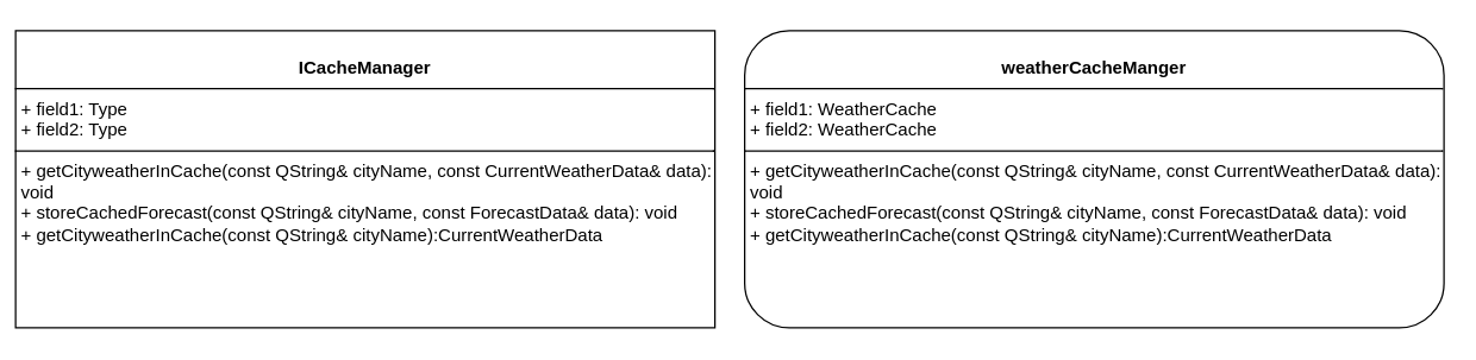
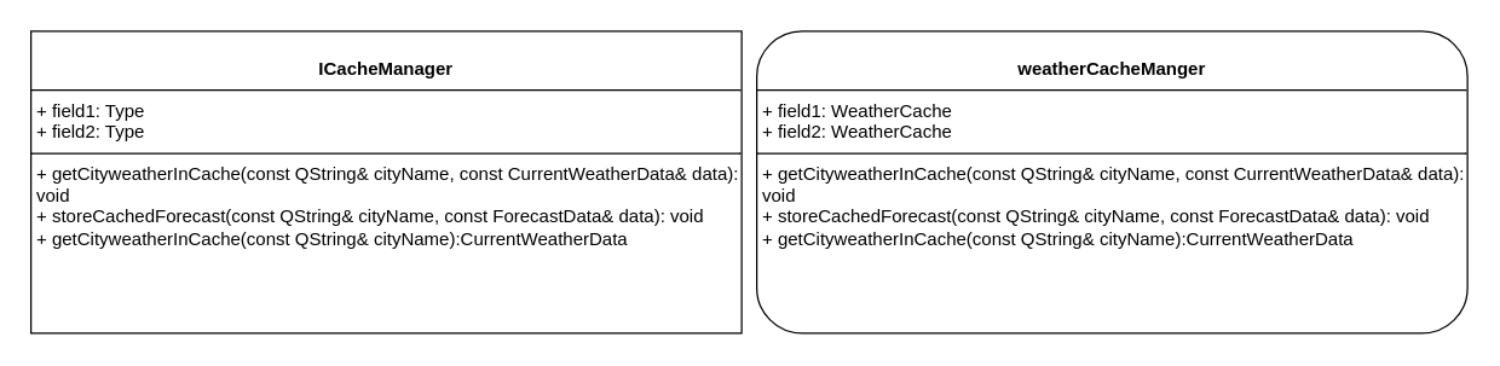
  <mxCell id="0" />
  <mxCell id="1" parent="0" />
- <mxCell id="2" value="&lt;p style=&quot;margin: 4px 0px 0px; text-align: center;&quot;&gt;&lt;br&gt;&lt;b&gt;ICacheManager&lt;/b&gt;&lt;/p&gt;&lt;hr size=&quot;1&quot; style=&quot;border-style:solid;&quot;&gt;&lt;p style=&quot;margin:0px;margin-left:4px;&quot;&gt;+ field1: Type&lt;br&gt;+ field2: Type&lt;/p&gt;&lt;hr size=&quot;1&quot; style=&quot;border-style:solid;&quot;&gt;&lt;p style=&quot;margin:0px;margin-left:4px;&quot;&gt;+ getCityweatherInCache(const QString&amp;amp; cityName, const CurrentWeatherData&amp;amp; data): void&lt;br&gt;+ storeCachedForecast(const QString&amp;amp; cityName, const ForecastData&amp;amp; data): void&lt;/p&gt;&lt;p style=&quot;margin:0px;margin-left:4px;&quot;&gt;+&amp;nbsp;getCityweatherInCache(const QString&amp;amp; cityName):CurrentWeatherData&lt;/p&gt;" style="verticalAlign=top;align=left;overflow=fill;html=1;whiteSpace=wrap;" parent="1" vertex="1"><mxGeometry x="10" y="20" width="470" height="200" as="geometry" /></mxCell>
+ <mxCell id="2" value="&lt;p style=&quot;margin: 4px 0px 0px; text-align: center;&quot;&gt;&lt;br&gt;&lt;b&gt;ICacheManager&lt;/b&gt;&lt;/p&gt;&lt;hr size=&quot;1&quot; style=&quot;border-style:solid;&quot;&gt;&lt;p style=&quot;margin:0px;margin-left:4px;&quot;&gt;+ field1: Type&lt;br&gt;+ field2: Type&lt;/p&gt;&lt;hr size=&quot;1&quot; style=&quot;border-style:solid;&quot;&gt;&lt;p style=&quot;margin:0px;margin-left:4px;&quot;&gt;+ getCityweatherInCache(const QString&amp;amp; cityName, const CurrentWeatherData&amp;amp; data): void&lt;br&gt;+ storeCachedForecast(const QString&amp;amp; cityName, const ForecastData&amp;amp; data): void&lt;/p&gt;&lt;p style=&quot;margin:0px;margin-left:4px;&quot;&gt;+&amp;nbsp;getCityweatherInCache(const QString&amp;amp; cityName):CurrentWeatherData&lt;/p&gt;" style="verticalAlign=top;align=left;overflow=fill;html=1;whiteSpace=wrap;" parent="1" vertex="1"><mxGeometry x="20" y="20" width="470" height="200" as="geometry" /></mxCell>
  <mxCell id="3" value="&lt;p style=&quot;margin: 4px 0px 0px; text-align: center;&quot;&gt;&lt;br&gt;&lt;b&gt;weatherCacheManger&lt;/b&gt;&lt;/p&gt;&lt;hr size=&quot;1&quot; style=&quot;border-style:solid;&quot;&gt;&lt;p style=&quot;margin:0px;margin-left:4px;&quot;&gt;+ field1:&amp;nbsp;WeatherCache&lt;br&gt;+ field2:&amp;nbsp;WeatherCache&lt;/p&gt;&lt;hr size=&quot;1&quot; style=&quot;border-style:solid;&quot;&gt;&lt;p style=&quot;margin:0px;margin-left:4px;&quot;&gt;+ getCityweatherInCache(const QString&amp;amp; cityName, const CurrentWeatherData&amp;amp; data): void&lt;br&gt;+ storeCachedForecast(const QString&amp;amp; cityName, const ForecastData&amp;amp; data): void&lt;/p&gt;&lt;p style=&quot;margin:0px;margin-left:4px;&quot;&gt;+&amp;nbsp;getCityweatherInCache(const QString&amp;amp; cityName):CurrentWeatherData&lt;/p&gt;" style="verticalAlign=top;align=left;overflow=fill;html=1;whiteSpace=wrap;rounded=1;" vertex="1" parent="1"><mxGeometry x="500" y="20" width="470" height="200" as="geometry" /></mxCell>
